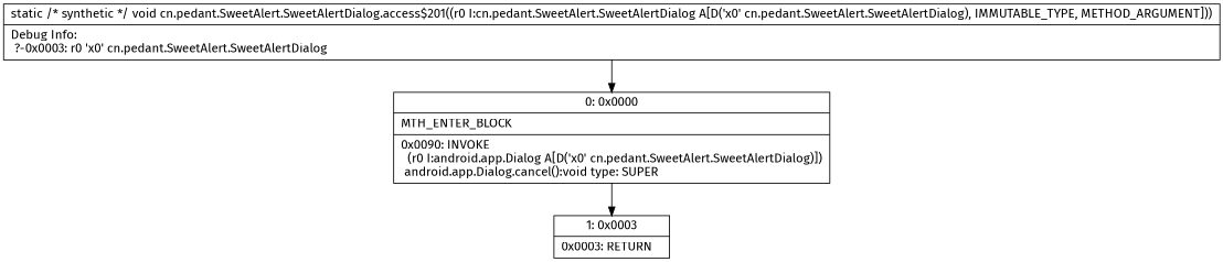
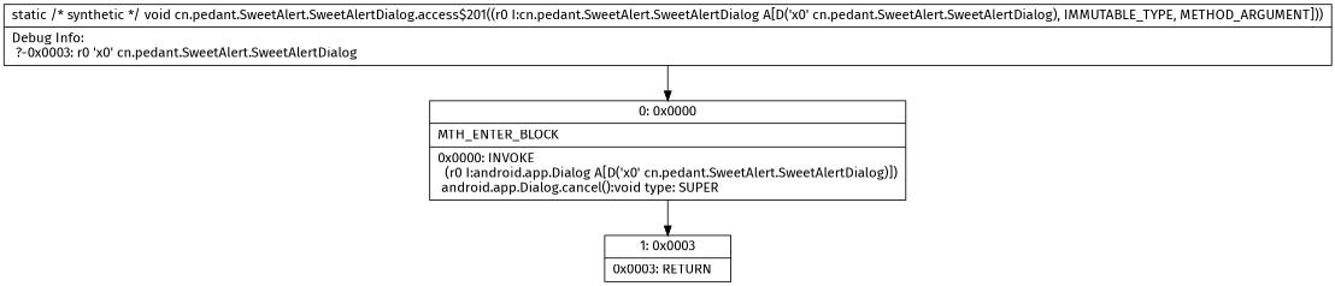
  digraph {
    fontname="Fira Sans"
    node [shape=record fontname="Fira Sans"]
    edge [fontname="Fira Sans"]
-   n1 [label="{0\:\ 0x0000|MTH_ENTER_BLOCK\l|0x0090: INVOKE  \l  (r0 I:android.app.Dialog A[D('x0' cn.pedant.SweetAlert.SweetAlertDialog)])\l android.app.Dialog.cancel():void type: SUPER \l}"]
+   n1 [label="{0\:\ 0x0000|MTH_ENTER_BLOCK\l|0x0000: INVOKE  \l  (r0 I:android.app.Dialog A[D('x0' cn.pedant.SweetAlert.SweetAlertDialog)])\l android.app.Dialog.cancel():void type: SUPER \l}"]
    n2 [label="{1\:\ 0x0003|0x0003: RETURN   \l}"]
    n3 [label="{static \/* synthetic *\/ void cn.pedant.SweetAlert.SweetAlertDialog.access$201((r0 I:cn.pedant.SweetAlert.SweetAlertDialog A[D('x0' cn.pedant.SweetAlert.SweetAlertDialog), IMMUTABLE_TYPE, METHOD_ARGUMENT]))  | Debug Info:\l  ?\-0x0003: r0 'x0' cn.pedant.SweetAlert.SweetAlertDialog\l}"]
    n1 -> n2
    n3 -> n1
  }
